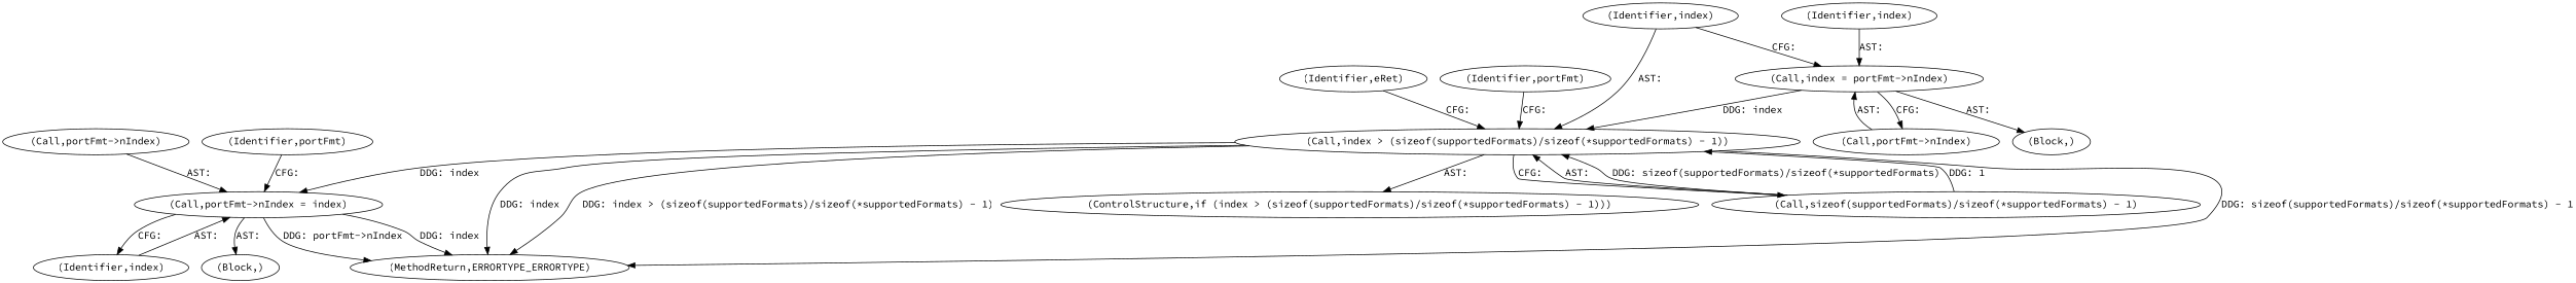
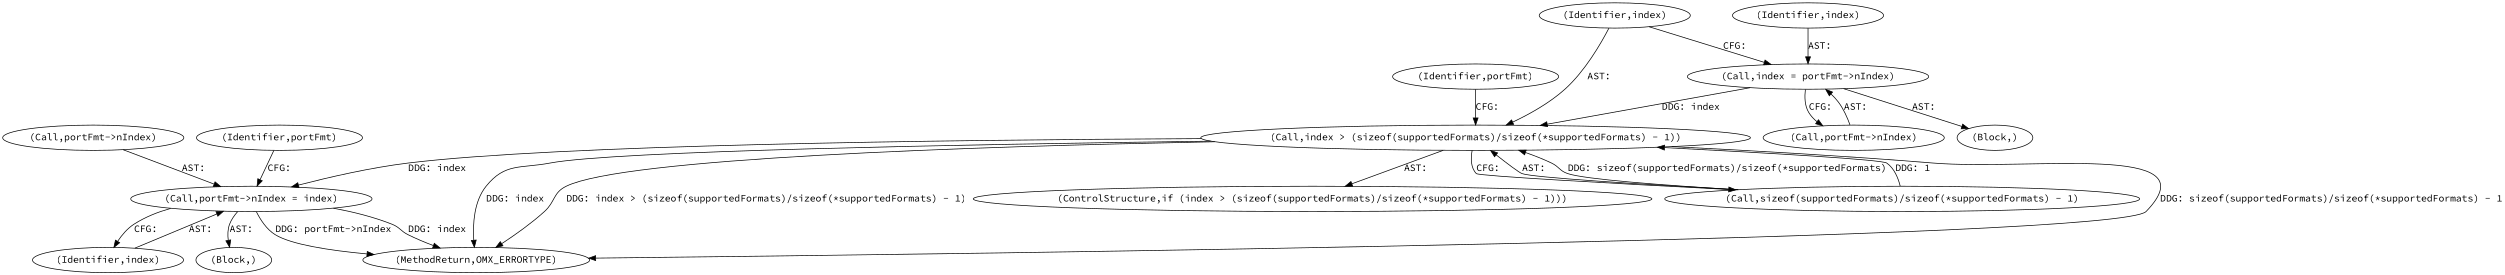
  digraph {
    fontname="Source Code Pro"
    node [fontname="Source Code Pro"]
    edge [fontname="Source Code Pro"]
    n1 [label="(Call,index = portFmt->nIndex)"]
    n2 [label="(Call,index > (sizeof(supportedFormats)/sizeof(*supportedFormats) - 1))"]
    n3 [label="(Block,)"]
    n4 [label="(Call,portFmt->nIndex)"]
-   n5 [label="(MethodReturn,ERRORTYPE_ERRORTYPE)"]
+   n5 [label="(MethodReturn,OMX_ERRORTYPE)"]
    n6 [label="(Call,portFmt->nIndex = index)"]
    n7 [label="(ControlStructure,if (index > (sizeof(supportedFormats)/sizeof(*supportedFormats) - 1)))"]
    n8 [label="(Call,sizeof(supportedFormats)/sizeof(*supportedFormats) - 1)"]
    n9 [label="(Identifier,index)"]
    n10 [label="(Block,)"]
-   n11 [label="(Identifier,eRet)"]
    n12 [label="(Identifier,portFmt)"]
    n13 [label="(Call,portFmt->nIndex)"]
    n14 [label="(Identifier,portFmt)"]
    n15 [label="(Identifier,index)"]
    n16 [label="(Identifier,index)"]
    n1 -> n2 [label="DDG: index"]
    n1 -> n3 [label="AST: "]
    n1 -> n4 [label="CFG: "]
    n2 -> n5 [label="DDG: sizeof(supportedFormats)/sizeof(*supportedFormats) - 1"]
    n2 -> n5 [label="DDG: index"]
    n2 -> n5 [label="DDG: index > (sizeof(supportedFormats)/sizeof(*supportedFormats) - 1)"]
    n2 -> n6 [label="DDG: index"]
    n2 -> n7 [label="AST: "]
    n2 -> n8 [label="CFG: "]
    n4 -> n1 [label="AST: "]
    n6 -> n5 [label="DDG: portFmt->nIndex"]
    n6 -> n5 [label="DDG: index"]
    n6 -> n9 [label="CFG: "]
    n6 -> n10 [label="AST: "]
    n8 -> n2 [label="AST: "]
    n8 -> n2 [label="DDG: sizeof(supportedFormats)/sizeof(*supportedFormats)"]
    n8 -> n2 [label="DDG: 1"]
    n9 -> n6 [label="AST: "]
-   n11 -> n2 [label="CFG: "]
    n12 -> n2 [label="CFG: "]
    n13 -> n6 [label="AST: "]
    n14 -> n6 [label="CFG: "]
    n15 -> n1 [label="CFG: "]
    n15 -> n2 [label="AST: "]
    n16 -> n1 [label="AST: "]
  }
